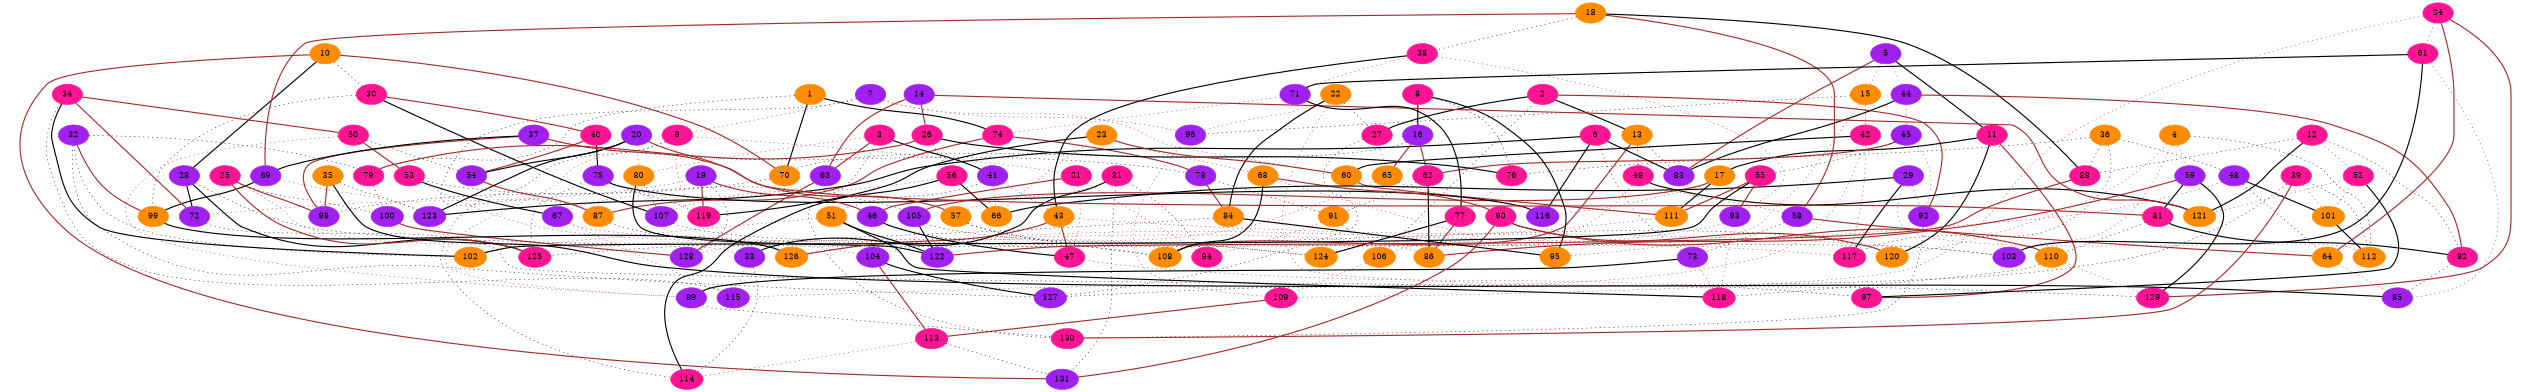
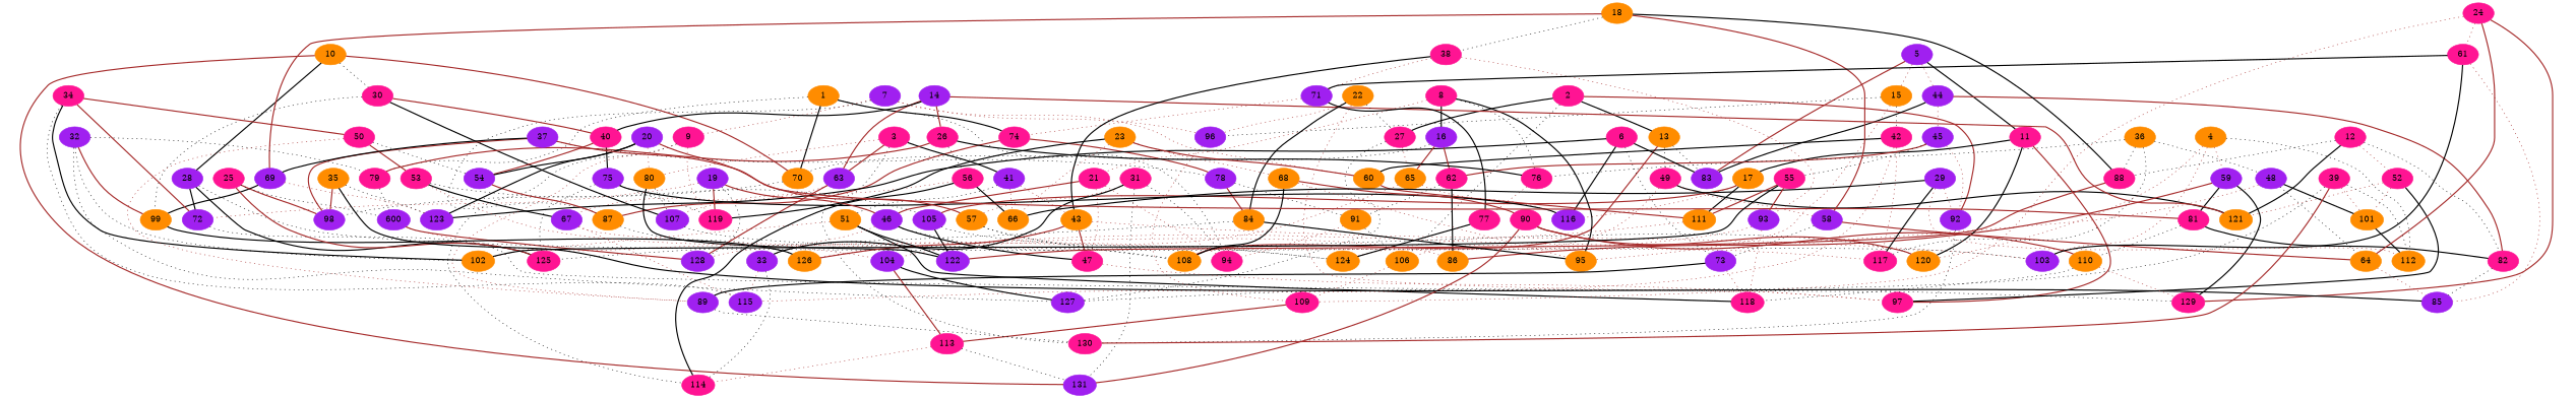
  graph {
    node [color=deeppink style=filled]
    edge [color=black style=dotted]
    1 [color=darkorange]
    70 [color=darkorange]
    74
    79
    94
    98 [color=purple]
    87 [color=darkorange]
    78 [color=purple]
-   100 [color=purple]
+   100 [color=purple label=600]
    13 [color=darkorange]
    2
    27
    92 [color=purple]
    106 [color=darkorange]
    83 [color=purple]
    49
    108 [color=darkorange]
    65 [color=darkorange]
    127 [color=purple]
    130
    109
    41 [color=purple]
    3
    63 [color=purple]
    80 [color=darkorange]
    66 [color=darkorange]
    43 [color=darkorange]
    51 [color=darkorange]
    128 [color=purple]
    67 [color=purple]
    107 [color=purple]
    122 [color=purple]
    4 [color=darkorange]
    59 [color=purple]
    103 [color=purple]
    112 [color=darkorange]
    120 [color=darkorange]
    129
    81
    86 [color=darkorange]
    5 [color=purple]
    11
    15 [color=darkorange]
    44 [color=purple]
    17 [color=darkorange]
    97
    96 [color=purple]
    95 [color=darkorange]
    42
    82
    45 [color=purple]
    6
    73 [color=purple]
    116 [color=purple]
    123 [color=purple]
    89 [color=purple]
    118
    7 [color=purple]
    9
    60 [color=darkorange]
    114
    119
    111 [color=darkorange]
    126 [color=darkorange]
    16 [color=purple]
    8
    21
    76
    62
    46 [color=purple]
    47
    77
    10 [color=darkorange]
    28 [color=purple]
    30
    131 [color=purple]
    72 [color=purple]
    125
    40
    99 [color=darkorange]
    105 [color=purple]
    12
    52
    88
    121 [color=darkorange]
    101 [color=darkorange]
    85 [color=purple]
    58 [color=purple]
    14 [color=purple]
    26
    56
    54 [color=purple]
    75 [color=purple]
    117
    115 [color=purple]
    91 [color=darkorange]
    104 [color=purple]
    124 [color=darkorange]
    18 [color=darkorange]
    38
    69 [color=purple]
    71 [color=purple]
    93 [color=purple]
    64 [color=darkorange]
    19 [color=purple]
    20 [color=purple]
    57 [color=darkorange]
    22 [color=darkorange]
    84 [color=darkorange]
    23 [color=darkorange]
    68 [color=darkorange]
    90
    24
    61
    113
    33 [color=purple]
    25
    29 [color=purple]
    31
    32 [color=purple]
    102 [color=darkorange]
    34
    50
    53
    35 [color=darkorange]
    36 [color=darkorange]
    48 [color=purple]
    37 [color=purple]
    110 [color=darkorange]
    39
    55
    1 -- 70 [style=bold]
    1 -- 74 [style=bold]
    1 -- 79
+   1 -- 94
    70 -- 98
    74 -- 87 [color=brown style=bold]
    74 -- 78 [color=brown style=bold]
    79 -- 100
    87 -- 126
    78 -- 91
    78 -- 84 [color=brown style=bold]
    100 -- 128 [color=brown style=bold]
    100 -- 104 [color=brown]
    13 -- 83
    13 -- 49
    13 -- 108 [color=brown style=bold]
    2 -- 13 [style=bold]
    2 -- 27 [style=bold]
    2 -- 92 [color=brown style=bold]
    2 -- 106
    27 -- 65 [color=brown]
    27 -- 127
    92 -- 130
    106 -- 109 [color=brown]
    49 -- 106 [color=brown]
    49 -- 121 [style=bold]
    49 -- 58 [color=brown]
    65 -- 116 [color=brown]
    65 -- 104 [color=brown]
    109 -- 113 [color=brown style=bold]
    41 -- 66 [color=brown]
    41 -- 43 [color=brown]
    41 -- 51
    3 -- 130
    3 -- 41 [style=bold]
    3 -- 63 [color=brown style=bold]
    3 -- 80 [color=brown]
    63 -- 128 [color=brown style=bold]
    63 -- 67 [color=brown]
    80 -- 107
    80 -- 122 [style=bold]
    43 -- 103 [color=brown]
    43 -- 126 [color=brown style=bold]
    43 -- 47 [color=brown style=bold]
    51 -- 122 [style=bold]
    51 -- 118 [style=bold]
    51 -- 102 [color=brown]
    67 -- 117 [color=brown]
    67 -- 115 [color=brown]
    107 -- 108
    4 -- 59 [color=brown]
    4 -- 103 [color=brown]
    4 -- 112
    4 -- 120 [color=brown]
    59 -- 129 [style=bold]
    59 -- 81 [style=bold]
    59 -- 86 [color=brown style=bold]
    81 -- 82 [style=bold]
    81 -- 110
    5 -- 83 [color=brown style=bold]
    5 -- 11 [style=bold]
    5 -- 15 [color=brown]
    5 -- 44 [color=brown]
    11 -- 120 [style=bold]
    11 -- 17 [style=bold]
    11 -- 97 [color=brown style=bold]
    15 -- 96
    15 -- 95 [color=brown]
    15 -- 42
    44 -- 83 [style=bold]
    44 -- 82 [color=brown style=bold]
    44 -- 45 [color=brown]
    17 -- 116 [color=brown]
    17 -- 111 [style=bold]
    17 -- 105 [color=brown style=bold]
    96 -- 109 [color=brown]
    42 -- 60 [style=bold]
    42 -- 117 [color=brown]
    42 -- 115 [color=brown]
    82 -- 85
    45 -- 92 [color=brown]
    45 -- 62 [color=brown style=bold]
    45 -- 55
    6 -- 83 [style=bold]
    6 -- 73
    6 -- 116 [style=bold]
    6 -- 123 [style=bold]
    73 -- 89 [style=bold]
    73 -- 118 [color=brown]
    89 -- 130
    7 -- 87
    7 -- 96 [color=brown]
    7 -- 9 [color=brown]
    7 -- 60 [color=brown]
    9 -- 89 [color=brown]
    9 -- 114
    9 -- 119 [color=brown]
    60 -- 111 [color=brown style=bold]
    111 -- 124 [color=brown]
    16 -- 70
    16 -- 65 [color=brown style=bold]
    16 -- 62 [color=brown style=bold]
    8 -- 95 [style=bold]
    8 -- 16 [style=bold]
-   9 -- 21 [color=brown]
+   8 -- 21 [color=brown]
    8 -- 76
    21 -- 94 [color=brown]
    21 -- 46 [color=brown style=bold]
    21 -- 47 [color=brown]
    76 -- 77 [color=brown]
    62 -- 86 [style=bold]
    62 -- 91
    46 -- 47 [style=bold]
    46 -- 124
    47 -- 97 [color=brown]
-   77 -- 86 [color=brown style=bold]
    77 -- 124 [style=bold]
    10 -- 70 [color=brown style=bold]
    10 -- 28 [style=bold]
    10 -- 30
    10 -- 131 [color=brown style=bold]
    28 -- 103
    28 -- 72 [style=bold]
    28 -- 125 [style=bold]
    30 -- 107 [style=bold]
    30 -- 40 [color=brown style=bold]
    30 -- 99
    72 -- 129
    40 -- 54 [color=brown style=bold]
    40 -- 75 [style=bold]
    99 -- 126 [style=bold]
    105 -- 122 [style=bold]
    105 -- 120
    12 -- 82
    12 -- 52 [color=brown]
    12 -- 88
    12 -- 121 [style=bold]
    52 -- 97 [style=bold]
    52 -- 121 [color=brown]
    52 -- 101 [color=brown]
    88 -- 122 [color=brown style=bold]
    101 -- 112 [style=bold]
    58 -- 73
    58 -- 64 [color=brown style=bold]
    14 -- 63 [color=brown style=bold]
+   14 -- 40 [style=bold]
    14 -- 121 [color=brown style=bold]
    14 -- 26 [color=brown style=bold]
    26 -- 79 [color=brown style=bold]
    26 -- 76 [style=bold]
    26 -- 56
    56 -- 66 [style=bold]
    56 -- 107 [color=brown]
    56 -- 114 [style=bold]
    54 -- 87 [color=brown style=bold]
    75 -- 116 [style=bold]
    75 -- 119
    75 -- 125
    91 -- 94 [color=brown]
    91 -- 106
    104 -- 127 [style=bold]
    104 -- 113 [color=brown style=bold]
    18 -- 88 [style=bold]
    18 -- 58 [color=brown style=bold]
    18 -- 38
    18 -- 69 [color=brown style=bold]
    38 -- 43 [style=bold]
    38 -- 71 [color=brown]
    38 -- 93 [color=brown]
    69 -- 123 [color=brown]
    69 -- 99 [style=bold]
    71 -- 74 [color=brown]
    71 -- 77 [style=bold]
    93 -- 128 [color=brown]
    93 -- 118 [color=brown]
    64 -- 85 [color=brown]
    19 -- 128
    19 -- 119 [color=brown style=bold]
    19 -- 46 [color=brown style=bold]
    19 -- 72 [color=brown]
    20 -- 80 [color=brown]
    20 -- 123 [style=bold]
    20 -- 54 [style=bold]
    20 -- 57 [color=brown style=bold]
    57 -- 108
    57 -- 124
    22 -- 27
    22 -- 97 [color=brown]
    22 -- 96 [color=brown]
    22 -- 84 [style=bold]
    84 -- 95 [style=bold]
    84 -- 125
    23 -- 66 [color=brown]
    23 -- 60 [color=brown style=bold]
    23 -- 119 [style=bold]
    23 -- 68 [color=brown]
    68 -- 108 [style=bold]
    68 -- 95 [color=brown]
    68 -- 90 [color=brown style=bold]
    90 -- 120 [color=brown style=bold]
    90 -- 131 [color=brown style=bold]
    90 -- 110 [color=brown style=bold]
    24 -- 109 [color=brown]
    24 -- 129 [color=brown style=bold]
    24 -- 64 [color=brown style=bold]
    24 -- 61 [color=brown]
    61 -- 103 [style=bold]
    61 -- 85 [color=brown]
    61 -- 71 [style=bold]
    113 -- 114 [color=brown]
    113 -- 131
    33 -- 114
    33 -- 115 [color=brown]
    25 -- 98 [color=brown style=bold]
    25 -- 100
    25 -- 125 [color=brown style=bold]
-   25 -- 33 [color=brown]
+   46 -- 33 [color=brown]
    29 -- 92 [color=brown]
    29 -- 66 [style=bold]
    29 -- 112 [color=brown]
    29 -- 117 [style=bold]
    31 -- 94
    31 -- 131
    31 -- 57 [color=brown]
    31 -- 33 [style=bold]
    32 -- 79
    32 -- 127
    32 -- 99 [color=brown style=bold]
    32 -- 102
    34 -- 72 [color=brown style=bold]
    34 -- 115
    34 -- 102 [style=bold]
    34 -- 50 [color=brown style=bold]
    50 -- 89 [color=brown]
    50 -- 54
    50 -- 53 [color=brown style=bold]
    53 -- 67 [style=bold]
    53 -- 86 [color=brown]
    53 -- 105
    35 -- 98 [color=brown style=bold]
    35 -- 123
    35 -- 85 [style=bold]
    36 -- 76
    36 -- 88
    36 -- 117
    36 -- 48
    48 -- 126 [color=brown]
    48 -- 101 [style=bold]
    48 -- 64
    37 -- 98 [color=brown style=bold]
    37 -- 78
    37 -- 81 [color=brown style=bold]
    37 -- 69 [style=bold]
    110 -- 129 [color=brown]
    110 -- 118
    39 -- 127
    39 -- 130 [color=brown style=bold]
    39 -- 112
    39 -- 101 [color=brown]
    55 -- 111 [color=brown style=bold]
    55 -- 93 [color=brown style=bold]
    55 -- 102 [style=bold]
  }
